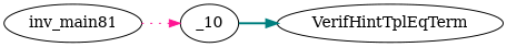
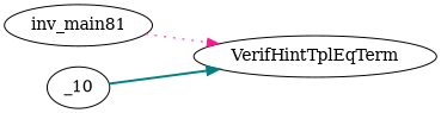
  digraph {
    rankdir=LR
    n1 [label=inv_main81]
    n2 [label=VerifHintTplEqTerm]
    n3 [label=_10]
-   n1 -> n3 [color=deeppink style=dotted]
+   n1 -> n2 [color=deeppink style=dotted]
    n3 -> n2 [color=teal style=bold]
  }
